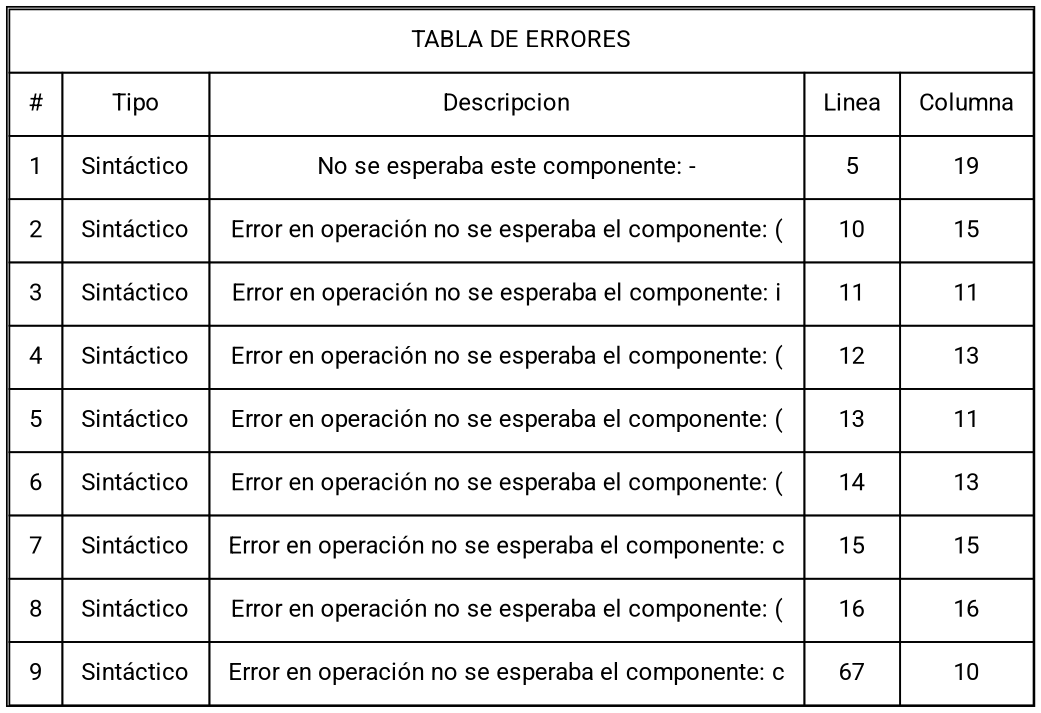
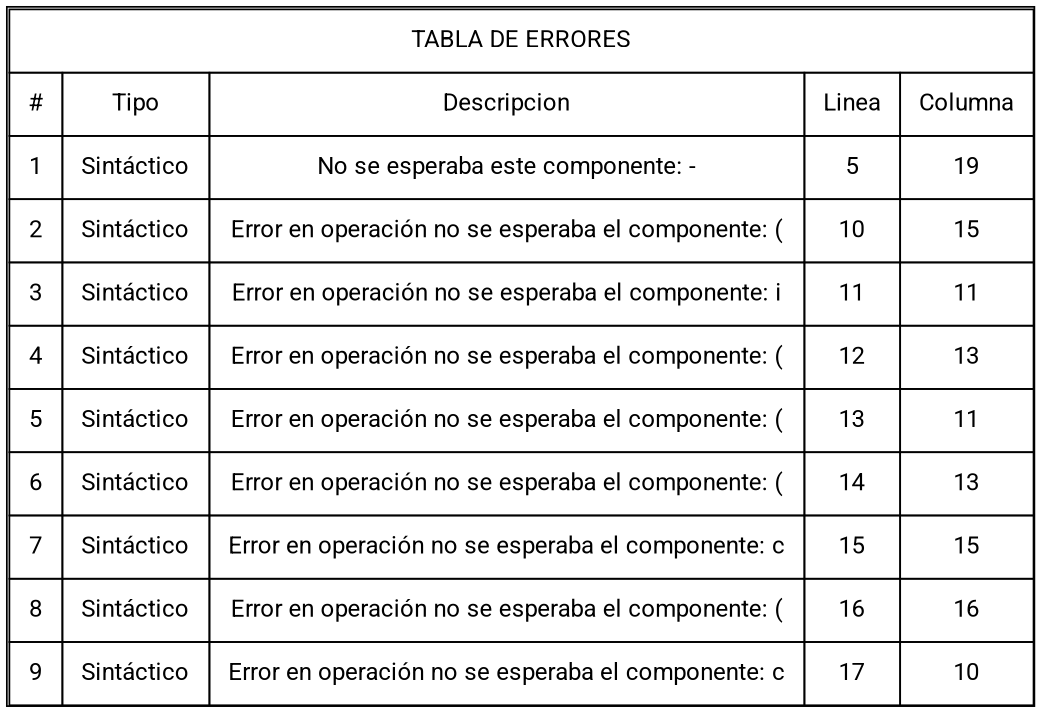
  digraph {
    forcelabels=true
    rankdir=TB
    fontname=Roboto
-   n1 [label=<<table border = '1' cellboder = '1' cellspacing='0' cellpadding='10'> <tr> <td COLSPAN = '5'>TABLA DE ERRORES</td> </tr> <tr> <td>#</td> <td>Tipo</td> <td>Descripcion</td> <td>Linea</td> <td>Columna</td> </tr> <tr> <td>1</td> <td>Sintáctico</td> <td>No se esperaba este componente: -</td> <td>5</td> <td>19</td> </tr> <tr> <td>2</td> <td>Sintáctico</td> <td>Error en operación no se esperaba el componente: (</td> <td>10</td> <td>15</td> </tr> <tr> <td>3</td> <td>Sintáctico</td> <td>Error en operación no se esperaba el componente: i</td> <td>11</td> <td>11</td> </tr> <tr> <td>4</td> <td>Sintáctico</td> <td>Error en operación no se esperaba el componente: (</td> <td>12</td> <td>13</td> </tr> <tr> <td>5</td> <td>Sintáctico</td> <td>Error en operación no se esperaba el componente: (</td> <td>13</td> <td>11</td> </tr> <tr> <td>6</td> <td>Sintáctico</td> <td>Error en operación no se esperaba el componente: (</td> <td>14</td> <td>13</td> </tr> <tr> <td>7</td> <td>Sintáctico</td> <td>Error en operación no se esperaba el componente: c</td> <td>15</td> <td>15</td> </tr> <tr> <td>8</td> <td>Sintáctico</td> <td>Error en operación no se esperaba el componente: (</td> <td>16</td> <td>16</td> </tr> <tr> <td>9</td> <td>Sintáctico</td> <td>Error en operación no se esperaba el componente: c</td> <td>67</td> <td>10</td> </tr> </table>> shape=plain fontname=Roboto]
+   n1 [label=<<table border = '1' cellboder = '1' cellspacing='0' cellpadding='10'> <tr> <td COLSPAN = '5'>TABLA DE ERRORES</td> </tr> <tr> <td>#</td> <td>Tipo</td> <td>Descripcion</td> <td>Linea</td> <td>Columna</td> </tr> <tr> <td>1</td> <td>Sintáctico</td> <td>No se esperaba este componente: -</td> <td>5</td> <td>19</td> </tr> <tr> <td>2</td> <td>Sintáctico</td> <td>Error en operación no se esperaba el componente: (</td> <td>10</td> <td>15</td> </tr> <tr> <td>3</td> <td>Sintáctico</td> <td>Error en operación no se esperaba el componente: i</td> <td>11</td> <td>11</td> </tr> <tr> <td>4</td> <td>Sintáctico</td> <td>Error en operación no se esperaba el componente: (</td> <td>12</td> <td>13</td> </tr> <tr> <td>5</td> <td>Sintáctico</td> <td>Error en operación no se esperaba el componente: (</td> <td>13</td> <td>11</td> </tr> <tr> <td>6</td> <td>Sintáctico</td> <td>Error en operación no se esperaba el componente: (</td> <td>14</td> <td>13</td> </tr> <tr> <td>7</td> <td>Sintáctico</td> <td>Error en operación no se esperaba el componente: c</td> <td>15</td> <td>15</td> </tr> <tr> <td>8</td> <td>Sintáctico</td> <td>Error en operación no se esperaba el componente: (</td> <td>16</td> <td>16</td> </tr> <tr> <td>9</td> <td>Sintáctico</td> <td>Error en operación no se esperaba el componente: c</td> <td>17</td> <td>10</td> </tr> </table>> shape=plain fontname=Roboto]
  }
